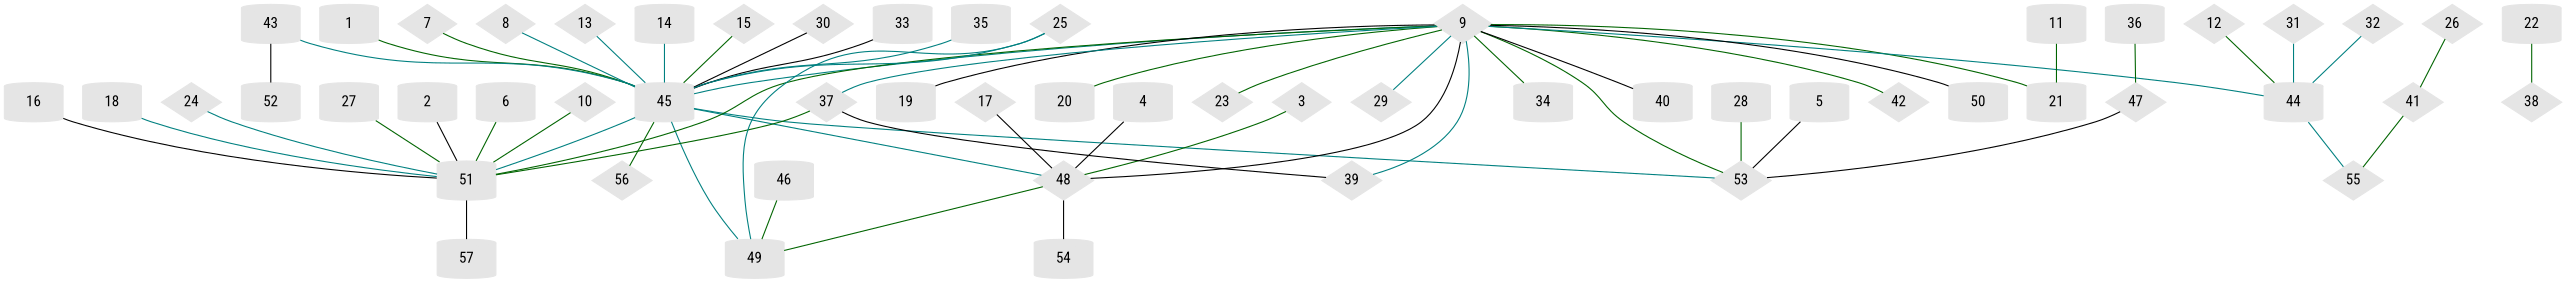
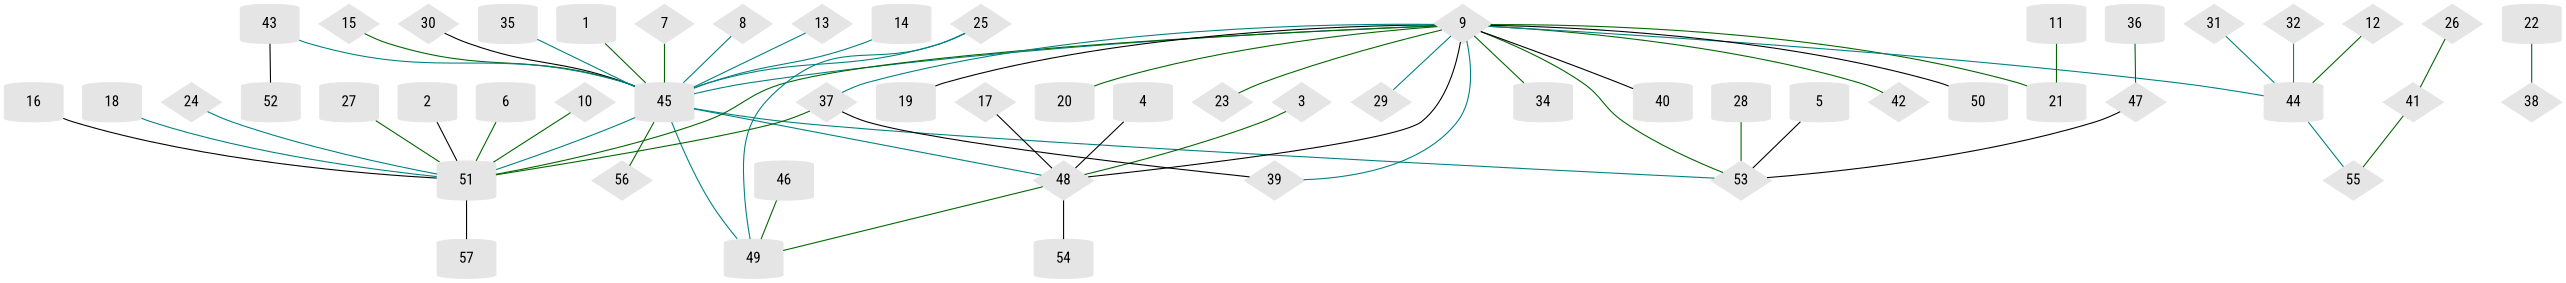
  graph {
    fontname="Roboto Condensed"
    node [color=gray90 fontname="Roboto Condensed" shape=cylinder style=filled]
    edge [color=darkgreen fontname="Roboto Condensed" weight=1.0]
    1
    45
    51
    48 [shape=diamond]
    53 [shape=diamond]
    49
    56 [shape=diamond]
    2
    57
    3 [shape=diamond]
    54
    4
    5
    6
    7 [shape=diamond]
    8 [shape=diamond]
    9 [shape=diamond]
    19
    20
    21
    23 [shape=diamond]
    29 [shape=diamond]
    34
    37 [shape=diamond]
    39 [shape=diamond]
    40
    42 [shape=diamond]
    44
    50
    38 [shape=diamond]
    55 [shape=diamond]
    10 [shape=diamond]
    11
    12 [shape=diamond]
    13 [shape=diamond]
    14
    15 [shape=diamond]
    16
    17 [shape=diamond]
    18
    22
    24 [shape=diamond]
    25 [shape=diamond]
    26 [shape=diamond]
    41 [shape=diamond]
    27
    28
    30 [shape=diamond]
    31 [shape=diamond]
    32 [shape=diamond]
-   33
    35
    47 [shape=diamond]
    36
    43
    52
    46
    1 -- 45
    45 -- 51 [color=teal]
    45 -- 48 [color=teal]
    45 -- 53 [color=teal]
    45 -- 49 [color=teal]
    45 -- 56
    51 -- 57 [color=black]
    48 -- 49
    48 -- 54 [color=black]
    2 -- 51 [color=black]
    3 -- 48
    4 -- 48 [color=black]
    5 -- 53 [color=black]
    6 -- 51
    7 -- 45
    8 -- 45 [color=teal]
    9 -- 45 [color=teal weight=2.0]
    9 -- 51
    9 -- 48 [color=black]
    9 -- 53
    9 -- 19 [color=black]
    9 -- 20
    9 -- 21 [weight=2.0]
    9 -- 23
    9 -- 29 [color=teal]
    9 -- 34
    9 -- 37 [color=teal]
    9 -- 39 [color=teal]
    9 -- 40 [color=black]
    9 -- 42
    9 -- 44 [color=teal]
    9 -- 50 [color=black]
    37 -- 51
    37 -- 39 [color=black]
    44 -- 55 [color=teal]
    10 -- 51
    11 -- 21
    12 -- 44
    13 -- 45 [color=teal]
    14 -- 45 [color=teal]
    15 -- 45
    16 -- 51 [color=black]
    17 -- 48 [color=black]
    18 -- 51 [color=teal]
    22 -- 38
    24 -- 51 [color=teal]
    25 -- 45 [color=teal]
    25 -- 49 [color=teal]
    26 -- 41
    41 -- 55
    27 -- 51
    28 -- 53
    30 -- 45 [color=black]
    31 -- 44 [color=teal]
    32 -- 44 [color=teal]
-   33 -- 45 [color=black]
    35 -- 45 [color=teal]
    47 -- 53 [color=black]
    36 -- 47
    43 -- 45 [color=teal]
    43 -- 52 [color=black]
    46 -- 49
  }
